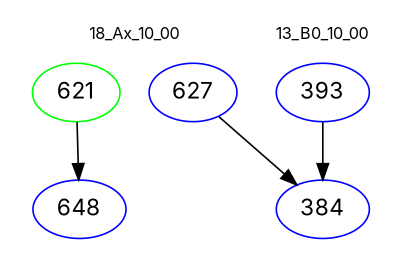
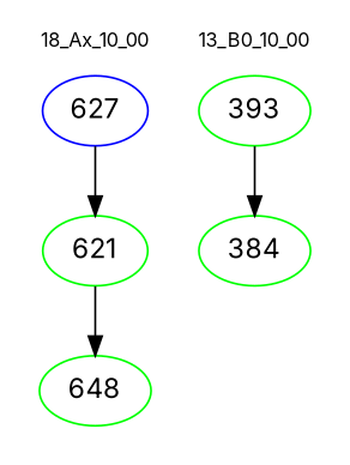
  digraph {
    fontname=Inter
    node [color=blue fontname=Inter]
    edge [color=black fontname=Inter]
    n1 [label=627]
    n2 [color=green label=621]
-   n3 [label=648]
-   n4 [label=393]
-   n5 [label=384]
+   n3 [color=green label=648]
+   n4 [color=green label=393]
+   n5 [color=green label=384]
    subgraph cluster_1 {
      color=white
      fontsize=10
      label="18_Ax_10_00"
      n1
      n2
      n3
    }
    subgraph cluster_2 {
      color=white
      fontsize=10
      label="13_B0_10_00"
      n4
      n5
    }
-   n1 -> n5
+   n1 -> n2
    n2 -> n3
    n4 -> n5
  }
